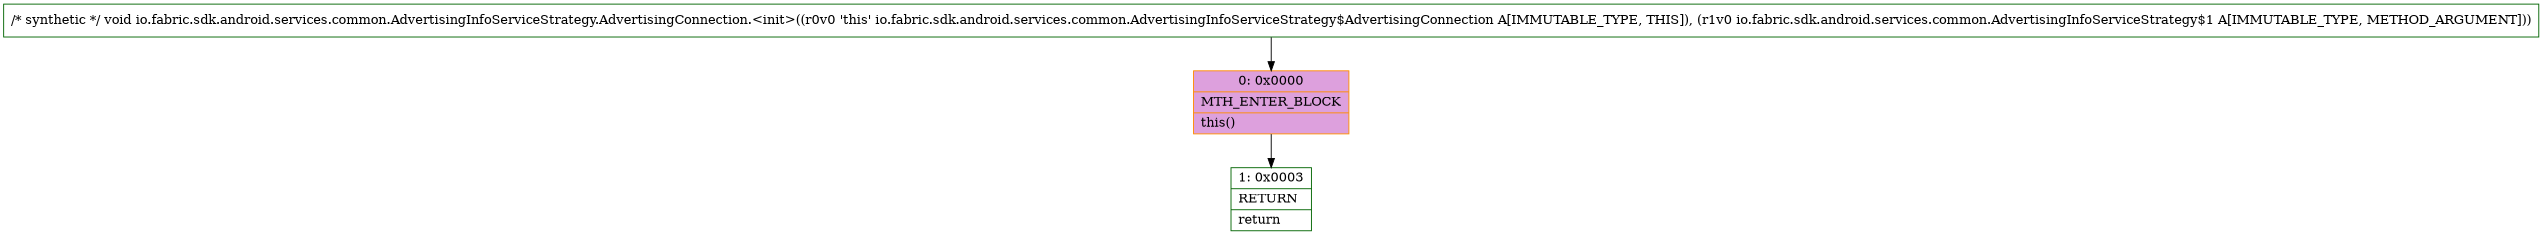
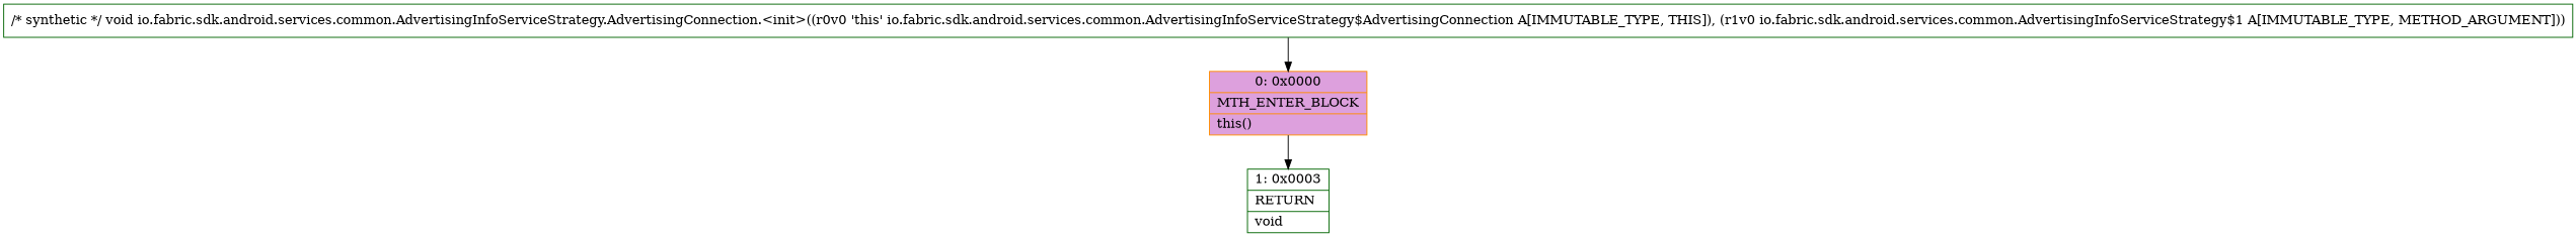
  digraph {
    node [shape=record style=filled fillcolor=white color=darkgreen]
    n1 [label="{0\:\ 0x0000|MTH_ENTER_BLOCK\l|this()\l}" fillcolor=plum color=darkorange]
-   n2 [label="{1\:\ 0x0003|RETURN\l|return\l}"]
+   n2 [label="{1\:\ 0x0003|RETURN\l|void\l}"]
    n3 [label="{\/* synthetic *\/ void io.fabric.sdk.android.services.common.AdvertisingInfoServiceStrategy.AdvertisingConnection.\<init\>((r0v0 'this' io.fabric.sdk.android.services.common.AdvertisingInfoServiceStrategy$AdvertisingConnection A[IMMUTABLE_TYPE, THIS]), (r1v0 io.fabric.sdk.android.services.common.AdvertisingInfoServiceStrategy$1 A[IMMUTABLE_TYPE, METHOD_ARGUMENT])) }"]
    n1 -> n2
    n3 -> n1
  }
